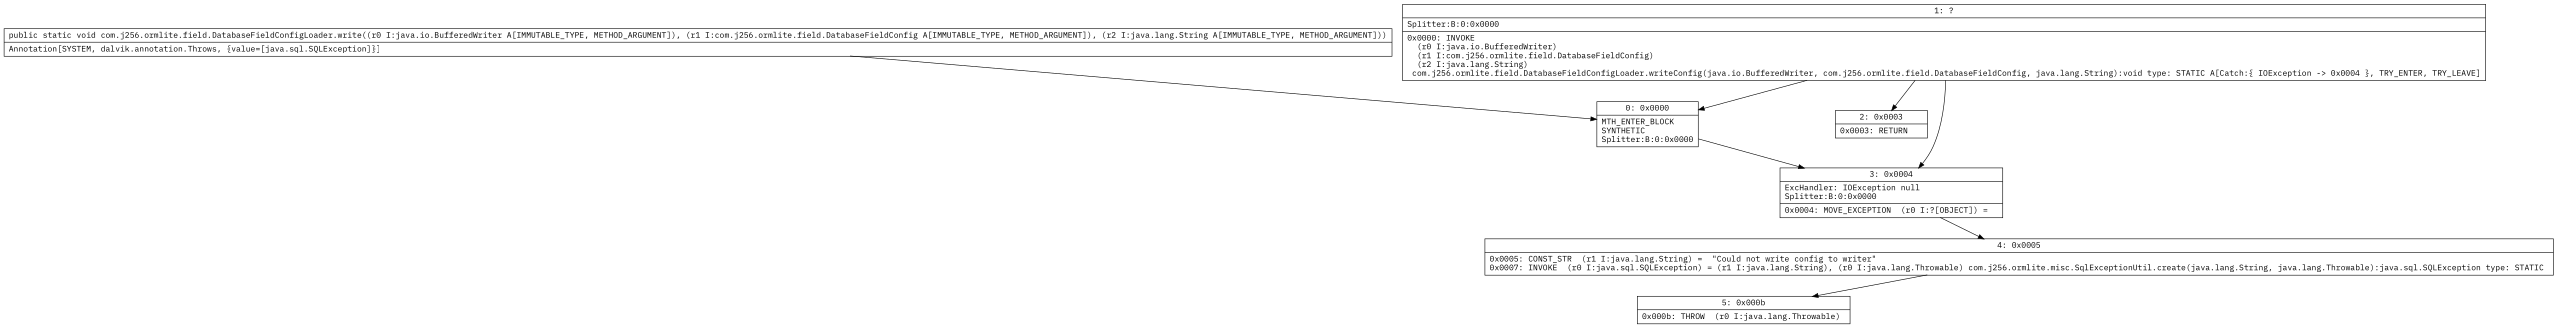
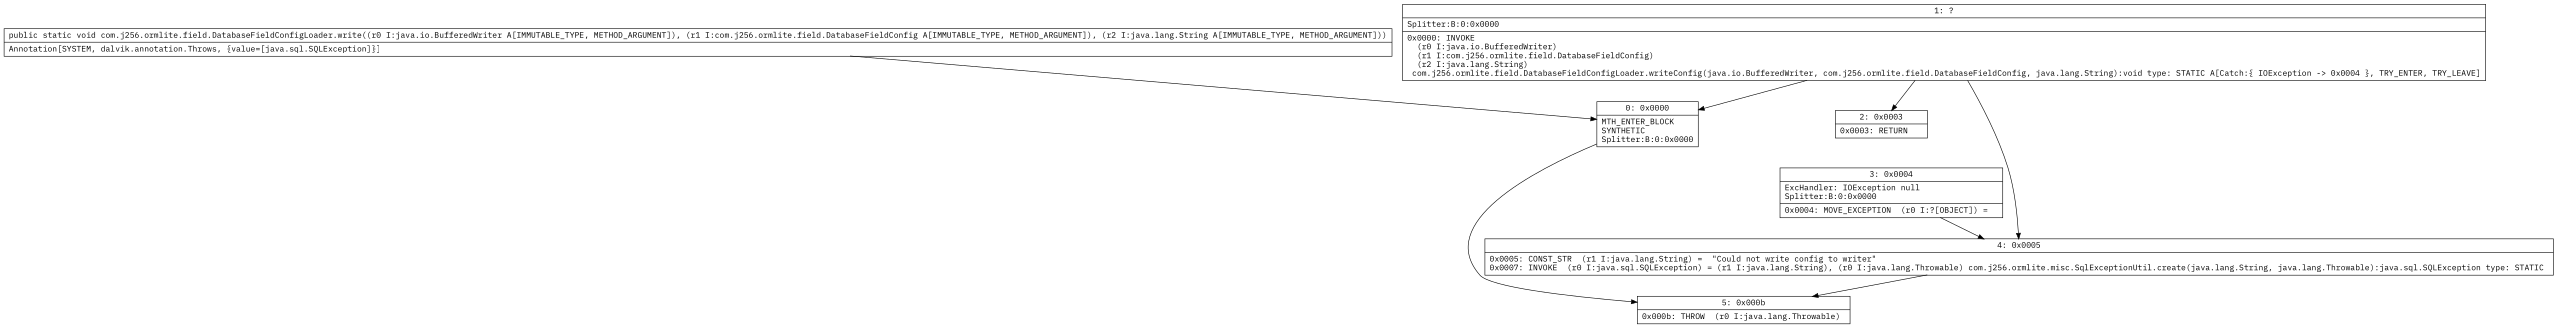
  digraph {
    fontname="IBM Plex Mono"
    node [fontname="IBM Plex Mono" shape=record]
    edge [fontname="IBM Plex Mono"]
    n1 [label="{0\:\ 0x0000|MTH_ENTER_BLOCK\lSYNTHETIC\lSplitter:B:0:0x0000\l}"]
    n2 [label="{3\:\ 0x0004|ExcHandler: IOException null\lSplitter:B:0:0x0000\l|0x0004: MOVE_EXCEPTION  (r0 I:?[OBJECT]) =  \l}"]
    n3 [label="{1\:\ ?|Splitter:B:0:0x0000\l|0x0000: INVOKE  \l  (r0 I:java.io.BufferedWriter)\l  (r1 I:com.j256.ormlite.field.DatabaseFieldConfig)\l  (r2 I:java.lang.String)\l com.j256.ormlite.field.DatabaseFieldConfigLoader.writeConfig(java.io.BufferedWriter, com.j256.ormlite.field.DatabaseFieldConfig, java.lang.String):void type: STATIC A[Catch:\{ IOException \-\> 0x0004 \}, TRY_ENTER, TRY_LEAVE]\l}"]
    n4 [label="{2\:\ 0x0003|0x0003: RETURN   \l}"]
    n5 [label="{4\:\ 0x0005|0x0005: CONST_STR  (r1 I:java.lang.String) =  \"Could not write config to writer\" \l0x0007: INVOKE  (r0 I:java.sql.SQLException) = (r1 I:java.lang.String), (r0 I:java.lang.Throwable) com.j256.ormlite.misc.SqlExceptionUtil.create(java.lang.String, java.lang.Throwable):java.sql.SQLException type: STATIC \l}"]
    n6 [label="{5\:\ 0x000b|0x000b: THROW  (r0 I:java.lang.Throwable) \l}"]
    n7 [label="{public static void com.j256.ormlite.field.DatabaseFieldConfigLoader.write((r0 I:java.io.BufferedWriter A[IMMUTABLE_TYPE, METHOD_ARGUMENT]), (r1 I:com.j256.ormlite.field.DatabaseFieldConfig A[IMMUTABLE_TYPE, METHOD_ARGUMENT]), (r2 I:java.lang.String A[IMMUTABLE_TYPE, METHOD_ARGUMENT]))  | Annotation[SYSTEM, dalvik.annotation.Throws, \{value=[java.sql.SQLException]\}]\l}"]
-   n1 -> n2
+   n1 -> n6
    n2 -> n5
    n3 -> n1
-   n3 -> n2
+   n3 -> n5
    n3 -> n4
    n5 -> n6
    n7 -> n1
  }
